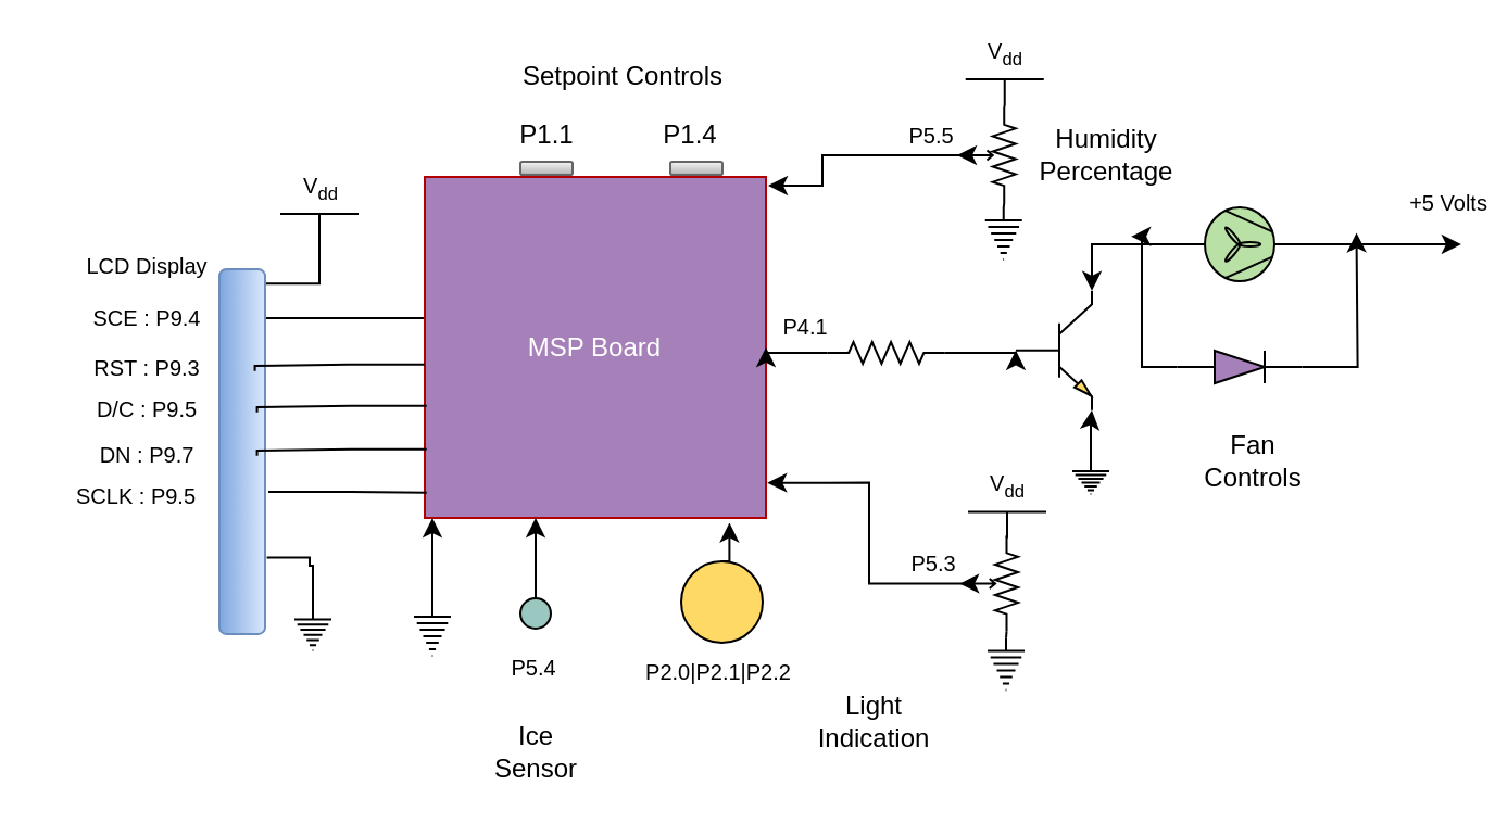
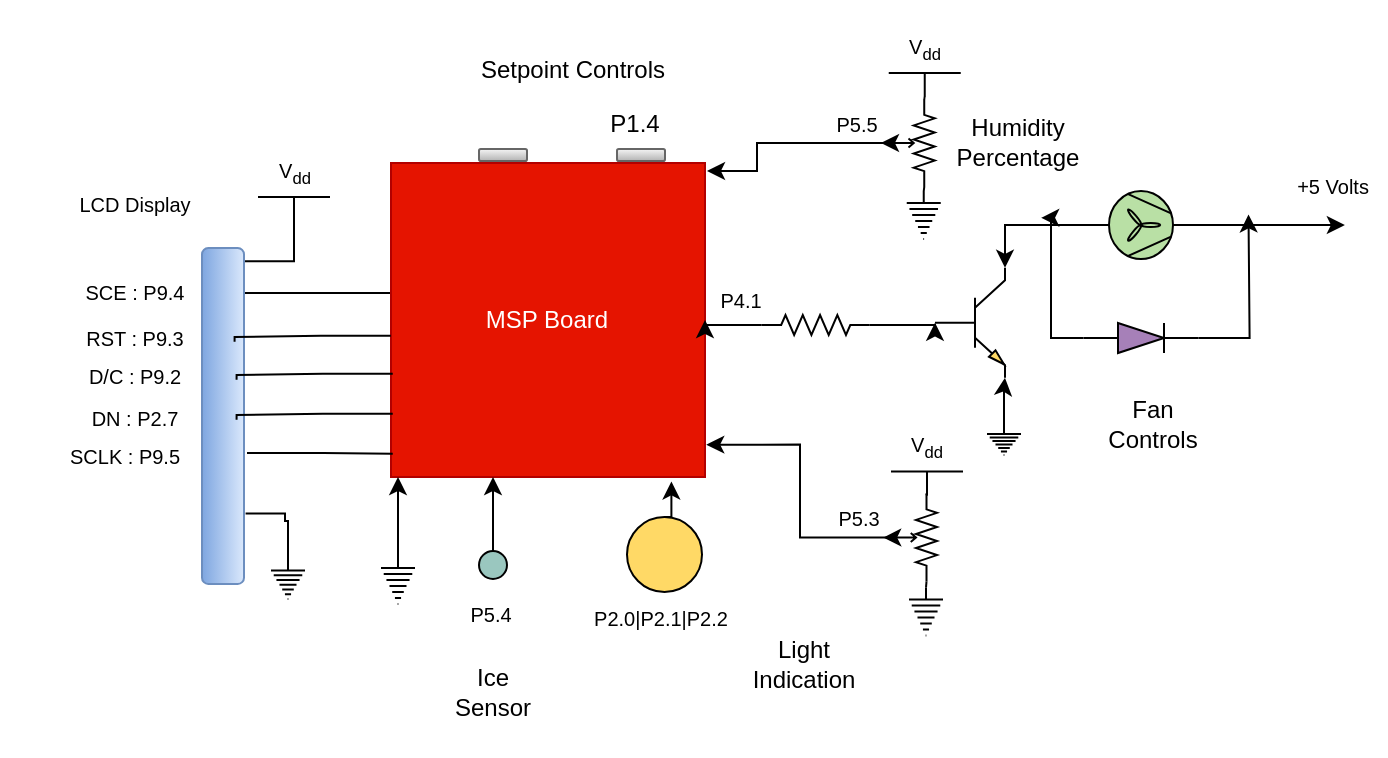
  <mxCell id="0" />
  <mxCell id="1" parent="0" />
  <mxCell id="2" style="edgeStyle=orthogonalEdgeStyle;rounded=0;orthogonalLoop=1;jettySize=auto;html=1;exitX=0;exitY=0.25;exitDx=0;exitDy=0;fontSize=10;endArrow=none;endFill=0;startSize=4;endSize=9;entryX=0.173;entryY=0.037;entryDx=0;entryDy=0;entryPerimeter=0;" parent="1" edge="1"><mxGeometry relative="1" as="geometry"><mxPoint x="117.945" y="149.564" as="targetPoint" /><mxPoint x="195" y="151" as="sourcePoint" /><Array as="points"><mxPoint x="195" y="146" /><mxPoint x="118" y="146" /></Array></mxGeometry></mxCell>
- <mxCell id="3" value="MSP Board" style="whiteSpace=wrap;html=1;aspect=fixed;fillColor=#a680b8;fontColor=#ffffff;strokeColor=#B20000;" parent="1" vertex="1"><mxGeometry x="195" y="81" width="157" height="157" as="geometry" /></mxCell>
+ <mxCell id="3" value="MSP Board" style="whiteSpace=wrap;html=1;aspect=fixed;fillColor=#e51400;fontColor=#ffffff;strokeColor=#B20000;" parent="1" vertex="1"><mxGeometry x="195" y="81" width="157" height="157" as="geometry" /></mxCell>
  <mxCell id="4" value="" style="rounded=1;whiteSpace=wrap;html=1;rotation=0;fillColor=#f5f5f5;strokeColor=#666666;gradientColor=#b3b3b3;" parent="1" vertex="1"><mxGeometry x="308" y="74" width="24" height="6" as="geometry" /></mxCell>
- <mxCell id="5" value="P1.1" style="text;html=1;align=center;verticalAlign=middle;resizable=0;points=[];autosize=1;strokeColor=none;fillColor=none;" parent="1" vertex="1"><mxGeometry x="227" y="50" width="48" height="24" as="geometry" /></mxCell>
  <mxCell id="6" style="edgeStyle=orthogonalEdgeStyle;rounded=0;orthogonalLoop=1;jettySize=auto;html=1;exitX=1;exitY=0.25;exitDx=0;exitDy=0;exitPerimeter=0;entryX=0.5;entryY=0;entryDx=0;entryDy=0;entryPerimeter=0;endArrow=none;endFill=0;" parent="1" source="10" target="11" edge="1"><mxGeometry relative="1" as="geometry" /></mxCell>
  <mxCell id="7" style="edgeStyle=orthogonalEdgeStyle;rounded=0;orthogonalLoop=1;jettySize=auto;html=1;exitX=0.5;exitY=1;exitDx=0;exitDy=0;exitPerimeter=0;entryX=0.988;entryY=0.932;entryDx=0;entryDy=0;entryPerimeter=0;fontSize=10;" parent="1" source="10" edge="1"><mxGeometry relative="1" as="geometry"><mxPoint x="440.01" y="70.46" as="targetPoint" /></mxGeometry></mxCell>
  <mxCell id="8" value="P5.5" style="edgeLabel;html=1;align=center;verticalAlign=middle;resizable=0;points=[];fontSize=10;" parent="7" connectable="0" vertex="1"><mxGeometry x="0.167" y="-1" relative="1" as="geometry"><mxPoint x="-14" y="-9" as="offset" /></mxGeometry></mxCell>
  <mxCell id="9" value="" style="edgeStyle=orthogonalEdgeStyle;rounded=0;orthogonalLoop=1;jettySize=auto;html=1;" edge="1" parent="1" source="10"><mxGeometry relative="1" as="geometry"><mxPoint x="353" y="85" as="targetPoint" /><Array as="points"><mxPoint x="378" y="71" /><mxPoint x="378" y="85" /><mxPoint x="353" y="85" /></Array></mxGeometry></mxCell>
  <mxCell id="10" value="" style="pointerEvents=1;verticalLabelPosition=bottom;shadow=0;dashed=0;align=center;html=1;verticalAlign=top;shape=mxgraph.electrical.resistors.potentiometer_2;rotation=90;" parent="1" vertex="1"><mxGeometry x="434.37" y="60.5" width="44" height="21" as="geometry" /></mxCell>
  <mxCell id="11" value="" style="pointerEvents=1;verticalLabelPosition=bottom;shadow=0;dashed=0;align=center;html=1;verticalAlign=top;shape=mxgraph.electrical.signal_sources.protective_earth;" parent="1" vertex="1"><mxGeometry x="452.87" y="95" width="17" height="24" as="geometry" /></mxCell>
  <mxCell id="12" style="edgeStyle=orthogonalEdgeStyle;rounded=0;orthogonalLoop=1;jettySize=auto;html=1;exitX=0.5;exitY=0;exitDx=0;exitDy=0;exitPerimeter=0;entryX=0;entryY=0.25;entryDx=0;entryDy=0;entryPerimeter=0;fontSize=10;endArrow=none;endFill=0;" parent="1" source="13" target="10" edge="1"><mxGeometry relative="1" as="geometry" /></mxCell>
  <mxCell id="13" value="&lt;font style=&quot;font-size: 10px;&quot;&gt;V&lt;sub&gt;dd&lt;/sub&gt;&lt;/font&gt;" style="verticalLabelPosition=top;verticalAlign=bottom;shape=mxgraph.electrical.signal_sources.vdd;shadow=0;dashed=0;align=center;strokeWidth=1;fontSize=24;html=1;flipV=1;" parent="1" vertex="1"><mxGeometry x="443.87" y="36" width="36" height="12" as="geometry" /></mxCell>
  <mxCell id="14" value="" style="rounded=1;whiteSpace=wrap;html=1;fontSize=10;rotation=90;fillColor=#dae8fc;gradientColor=#7ea6e0;strokeColor=#6c8ebf;" parent="1" vertex="1"><mxGeometry x="27" y="197" width="168" height="21" as="geometry" /></mxCell>
- <mxCell id="15" value="LCD Display" style="text;html=1;align=center;verticalAlign=middle;resizable=0;points=[];autosize=1;strokeColor=none;fillColor=none;fontSize=10;" parent="1" vertex="1"><mxGeometry x="25" y="110" width="84" height="24" as="geometry" /></mxCell>
+ <mxCell id="15" value="LCD Display" style="text;html=1;align=center;verticalAlign=middle;resizable=0;points=[];autosize=1;strokeColor=none;fillColor=none;fontSize=10;" parent="1" vertex="1"><mxGeometry x="25" y="90" width="84" height="24" as="geometry" /></mxCell>
  <mxCell id="16" style="edgeStyle=orthogonalEdgeStyle;rounded=0;orthogonalLoop=1;jettySize=auto;html=1;exitX=-0.029;exitY=0.494;exitDx=0;exitDy=0;fontSize=10;endArrow=none;endFill=0;startSize=4;endSize=9;exitPerimeter=0;entryX=0.374;entryY=0.114;entryDx=0;entryDy=0;entryPerimeter=0;" parent="1" edge="1"><mxGeometry relative="1" as="geometry"><mxPoint x="116.79" y="170.332" as="targetPoint" /><mxPoint x="194.868" y="167.352" as="sourcePoint" /><Array as="points"><mxPoint x="160" y="167" /><mxPoint x="117" y="168" /></Array></mxGeometry></mxCell>
  <mxCell id="17" style="edgeStyle=orthogonalEdgeStyle;rounded=0;orthogonalLoop=1;jettySize=auto;html=1;exitX=-0.029;exitY=0.494;exitDx=0;exitDy=0;fontSize=10;endArrow=none;endFill=0;startSize=4;endSize=9;exitPerimeter=0;entryX=0.374;entryY=0.114;entryDx=0;entryDy=0;entryPerimeter=0;" parent="1" edge="1"><mxGeometry relative="1" as="geometry"><mxPoint x="117.79" y="189.332" as="targetPoint" /><mxPoint x="195.868" y="186.352" as="sourcePoint" /><Array as="points"><mxPoint x="161" y="186" /><mxPoint x="118" y="187" /></Array></mxGeometry></mxCell>
  <mxCell id="18" style="edgeStyle=orthogonalEdgeStyle;rounded=0;orthogonalLoop=1;jettySize=auto;html=1;exitX=-0.029;exitY=0.494;exitDx=0;exitDy=0;fontSize=10;endArrow=none;endFill=0;startSize=4;endSize=9;exitPerimeter=0;entryX=0.374;entryY=0.114;entryDx=0;entryDy=0;entryPerimeter=0;" parent="1" edge="1"><mxGeometry relative="1" as="geometry"><mxPoint x="117.79" y="209.332" as="targetPoint" /><mxPoint x="195.868" y="206.352" as="sourcePoint" /><Array as="points"><mxPoint x="161" y="206" /><mxPoint x="118" y="207" /></Array></mxGeometry></mxCell>
  <mxCell id="19" style="edgeStyle=orthogonalEdgeStyle;rounded=0;orthogonalLoop=1;jettySize=auto;html=1;exitX=-0.029;exitY=0.494;exitDx=0;exitDy=0;fontSize=10;endArrow=none;endFill=0;startSize=4;endSize=9;exitPerimeter=0;" parent="1" edge="1"><mxGeometry relative="1" as="geometry"><mxPoint x="123" y="226" as="targetPoint" /><mxPoint x="195.868" y="226.352" as="sourcePoint" /><Array as="points"><mxPoint x="161" y="226" /><mxPoint x="118" y="227" /></Array></mxGeometry></mxCell>
  <mxCell id="20" style="edgeStyle=orthogonalEdgeStyle;rounded=0;orthogonalLoop=1;jettySize=auto;html=1;entryX=0.79;entryY=-0.038;entryDx=0;entryDy=0;entryPerimeter=0;fontSize=10;endArrow=none;endFill=0;startSize=4;endSize=9;" parent="1" source="21" target="14" edge="1"><mxGeometry relative="1" as="geometry"><Array as="points"><mxPoint x="143" y="260" /><mxPoint x="142" y="260" /><mxPoint x="142" y="256" /></Array></mxGeometry></mxCell>
  <mxCell id="21" value="" style="pointerEvents=1;verticalLabelPosition=bottom;shadow=0;dashed=0;align=center;html=1;verticalAlign=top;shape=mxgraph.electrical.signal_sources.protective_earth;" parent="1" vertex="1"><mxGeometry x="135" y="280" width="17" height="19" as="geometry" /></mxCell>
  <mxCell id="22" style="edgeStyle=orthogonalEdgeStyle;rounded=0;orthogonalLoop=1;jettySize=auto;html=1;exitX=0.5;exitY=0;exitDx=0;exitDy=0;exitPerimeter=0;entryX=0.105;entryY=-0.024;entryDx=0;entryDy=0;entryPerimeter=0;fontSize=10;endArrow=none;endFill=0;startSize=4;endSize=9;" parent="1" edge="1"><mxGeometry relative="1" as="geometry"><mxPoint x="146.5" y="99" as="sourcePoint" /><mxPoint x="122.004" y="130.14" as="targetPoint" /><Array as="points"><mxPoint x="147" y="99" /><mxPoint x="147" y="130" /></Array></mxGeometry></mxCell>
  <mxCell id="23" value="&lt;font style=&quot;font-size: 10px;&quot;&gt;V&lt;sub&gt;dd&lt;/sub&gt;&lt;/font&gt;" style="verticalLabelPosition=top;verticalAlign=bottom;shape=mxgraph.electrical.signal_sources.vdd;shadow=0;dashed=0;align=center;strokeWidth=1;fontSize=24;html=1;flipV=1;rotation=0;" parent="1" vertex="1"><mxGeometry x="128.5" y="98" width="36" height="12" as="geometry" /></mxCell>
  <mxCell id="24" value="SCE : P9.4" style="text;html=1;align=center;verticalAlign=middle;resizable=0;points=[];autosize=1;strokeColor=none;fillColor=none;fontSize=10;" parent="1" vertex="1"><mxGeometry x="31" y="134" width="72" height="24" as="geometry" /></mxCell>
  <mxCell id="25" value="RST : P9.3" style="text;html=1;align=center;verticalAlign=middle;resizable=0;points=[];autosize=1;strokeColor=none;fillColor=none;fontSize=10;" parent="1" vertex="1"><mxGeometry x="31" y="157" width="72" height="24" as="geometry" /></mxCell>
- <mxCell id="26" value="D/C : P9.5" style="text;html=1;align=center;verticalAlign=middle;resizable=0;points=[];autosize=1;strokeColor=none;fillColor=none;fontSize=10;" parent="1" vertex="1"><mxGeometry x="31" y="176" width="72" height="24" as="geometry" /></mxCell>
- <mxCell id="27" value="DN : P9.7" style="text;html=1;align=center;verticalAlign=middle;resizable=0;points=[];autosize=1;strokeColor=none;fillColor=none;fontSize=10;" parent="1" vertex="1"><mxGeometry x="31" y="197" width="72" height="24" as="geometry" /></mxCell>
+ <mxCell id="26" value="D/C : P9.2" style="text;html=1;align=center;verticalAlign=middle;resizable=0;points=[];autosize=1;strokeColor=none;fillColor=none;fontSize=10;" parent="1" vertex="1"><mxGeometry x="31" y="176" width="72" height="24" as="geometry" /></mxCell>
+ <mxCell id="27" value="DN : P2.7" style="text;html=1;align=center;verticalAlign=middle;resizable=0;points=[];autosize=1;strokeColor=none;fillColor=none;fontSize=10;" parent="1" vertex="1"><mxGeometry x="31" y="197" width="72" height="24" as="geometry" /></mxCell>
  <mxCell id="28" value="SCLK : P9.5" style="text;html=1;align=center;verticalAlign=middle;resizable=0;points=[];autosize=1;strokeColor=none;fillColor=none;fontSize=10;" parent="1" vertex="1"><mxGeometry x="20" y="216" width="84" height="24" as="geometry" /></mxCell>
  <mxCell id="29" value="" style="edgeStyle=orthogonalEdgeStyle;rounded=0;orthogonalLoop=1;jettySize=auto;html=1;" edge="1" parent="1" source="30" target="3"><mxGeometry relative="1" as="geometry"><Array as="points"><mxPoint x="206" y="287" /></Array></mxGeometry></mxCell>
  <mxCell id="30" value="" style="pointerEvents=1;verticalLabelPosition=bottom;shadow=0;dashed=0;align=center;html=1;verticalAlign=top;shape=mxgraph.electrical.signal_sources.protective_earth;" parent="1" vertex="1"><mxGeometry x="190" y="277.5" width="17" height="24" as="geometry" /></mxCell>
  <mxCell id="31" value="" style="rounded=1;whiteSpace=wrap;html=1;rotation=0;fillColor=#f5f5f5;strokeColor=#666666;gradientColor=#b3b3b3;" vertex="1" parent="1"><mxGeometry x="239" y="74" width="24" height="6" as="geometry" /></mxCell>
  <mxCell id="32" value="P1.4" style="text;html=1;align=center;verticalAlign=middle;resizable=0;points=[];autosize=1;strokeColor=none;fillColor=none;" vertex="1" parent="1"><mxGeometry x="295" y="49" width="43" height="26" as="geometry" /></mxCell>
  <mxCell id="33" style="edgeStyle=orthogonalEdgeStyle;rounded=0;orthogonalLoop=1;jettySize=auto;html=1;exitX=1;exitY=0.25;exitDx=0;exitDy=0;exitPerimeter=0;entryX=0.5;entryY=0;entryDx=0;entryDy=0;entryPerimeter=0;endArrow=none;endFill=0;" edge="1" parent="1" source="37" target="38"><mxGeometry relative="1" as="geometry" /></mxCell>
  <mxCell id="34" style="edgeStyle=orthogonalEdgeStyle;rounded=0;orthogonalLoop=1;jettySize=auto;html=1;exitX=0.5;exitY=1;exitDx=0;exitDy=0;exitPerimeter=0;entryX=0.988;entryY=0.932;entryDx=0;entryDy=0;entryPerimeter=0;fontSize=10;" edge="1" parent="1" source="37"><mxGeometry relative="1" as="geometry"><mxPoint x="441.14" y="267.71" as="targetPoint" /></mxGeometry></mxCell>
  <mxCell id="35" value="P5.3" style="edgeLabel;html=1;align=center;verticalAlign=middle;resizable=0;points=[];fontSize=10;" connectable="0" vertex="1" parent="34"><mxGeometry x="0.167" y="-1" relative="1" as="geometry"><mxPoint x="-14" y="-9" as="offset" /></mxGeometry></mxCell>
  <mxCell id="36" style="edgeStyle=orthogonalEdgeStyle;rounded=0;orthogonalLoop=1;jettySize=auto;html=1;entryX=1.004;entryY=0.897;entryDx=0;entryDy=0;entryPerimeter=0;" edge="1" parent="1" source="37" target="3"><mxGeometry relative="1" as="geometry" /></mxCell>
  <mxCell id="37" value="" style="pointerEvents=1;verticalLabelPosition=bottom;shadow=0;dashed=0;align=center;html=1;verticalAlign=top;shape=mxgraph.electrical.resistors.potentiometer_2;rotation=90;" vertex="1" parent="1"><mxGeometry x="435.5" y="257.75" width="44" height="21" as="geometry" /></mxCell>
  <mxCell id="38" value="" style="pointerEvents=1;verticalLabelPosition=bottom;shadow=0;dashed=0;align=center;html=1;verticalAlign=top;shape=mxgraph.electrical.signal_sources.protective_earth;" vertex="1" parent="1"><mxGeometry x="454" y="293.25" width="17" height="24" as="geometry" /></mxCell>
  <mxCell id="39" style="edgeStyle=orthogonalEdgeStyle;rounded=0;orthogonalLoop=1;jettySize=auto;html=1;exitX=0.5;exitY=0;exitDx=0;exitDy=0;exitPerimeter=0;entryX=0;entryY=0.25;entryDx=0;entryDy=0;entryPerimeter=0;fontSize=10;endArrow=none;endFill=0;" edge="1" parent="1" source="40" target="37"><mxGeometry relative="1" as="geometry" /></mxCell>
  <mxCell id="40" value="&lt;font style=&quot;font-size: 10px;&quot;&gt;V&lt;sub&gt;dd&lt;/sub&gt;&lt;/font&gt;" style="verticalLabelPosition=top;verticalAlign=bottom;shape=mxgraph.electrical.signal_sources.vdd;shadow=0;dashed=0;align=center;strokeWidth=1;fontSize=24;html=1;flipV=1;" vertex="1" parent="1"><mxGeometry x="445" y="235.25" width="36" height="12" as="geometry" /></mxCell>
  <mxCell id="41" value="Setpoint Controls" style="text;html=1;strokeColor=none;fillColor=none;align=center;verticalAlign=middle;whiteSpace=wrap;rounded=0;" vertex="1" parent="1"><mxGeometry x="227" y="20" width="119" height="30" as="geometry" /></mxCell>
  <mxCell id="42" value="" style="edgeStyle=orthogonalEdgeStyle;rounded=0;orthogonalLoop=1;jettySize=auto;html=1;" edge="1" parent="1" source="43" target="3"><mxGeometry relative="1" as="geometry"><Array as="points"><mxPoint x="246" y="255" /><mxPoint x="246" y="255" /></Array></mxGeometry></mxCell>
  <mxCell id="43" value="" style="ellipse;whiteSpace=wrap;html=1;aspect=fixed;fillColor=#9AC7BF;" vertex="1" parent="1"><mxGeometry x="239" y="275" width="14" height="14" as="geometry" /></mxCell>
  <mxCell id="44" value="Ice Sensor" style="text;html=1;strokeColor=none;fillColor=none;align=center;verticalAlign=middle;whiteSpace=wrap;rounded=0;" vertex="1" parent="1"><mxGeometry x="220.5" y="334" width="51" height="23" as="geometry" /></mxCell>
  <mxCell id="45" value="Humidity Percentage" style="text;html=1;strokeColor=none;fillColor=none;align=center;verticalAlign=middle;whiteSpace=wrap;rounded=0;" vertex="1" parent="1"><mxGeometry x="476.87" y="56" width="64.13" height="30" as="geometry" /></mxCell>
  <mxCell id="46" style="edgeStyle=orthogonalEdgeStyle;rounded=0;orthogonalLoop=1;jettySize=auto;html=1;exitX=0.5;exitY=0;exitDx=0;exitDy=0;entryX=0.893;entryY=1.014;entryDx=0;entryDy=0;entryPerimeter=0;" edge="1" parent="1" source="47" target="3"><mxGeometry relative="1" as="geometry" /></mxCell>
  <mxCell id="47" value="" style="ellipse;whiteSpace=wrap;html=1;aspect=fixed;fillColor=#FFD966;" vertex="1" parent="1"><mxGeometry x="313" y="258" width="37.5" height="37.5" as="geometry" /></mxCell>
  <mxCell id="48" value="Light Indication" style="text;html=1;strokeColor=none;fillColor=none;align=center;verticalAlign=middle;whiteSpace=wrap;rounded=0;" vertex="1" parent="1"><mxGeometry x="373" y="320" width="58" height="23" as="geometry" /></mxCell>
  <mxCell id="49" value="P2.0|P2.1|P2.2" style="edgeLabel;html=1;align=center;verticalAlign=middle;resizable=0;points=[];fontSize=10;" connectable="0" vertex="1" parent="1"><mxGeometry x="320.001" y="306" as="geometry"><mxPoint x="9" y="2" as="offset" /></mxGeometry></mxCell>
  <mxCell id="50" value="P5.4" style="edgeLabel;html=1;align=center;verticalAlign=middle;resizable=0;points=[];fontSize=10;" connectable="0" vertex="1" parent="1"><mxGeometry x="242.002" y="309.996" as="geometry"><mxPoint x="2" y="-3" as="offset" /></mxGeometry></mxCell>
  <mxCell id="51" style="edgeStyle=orthogonalEdgeStyle;rounded=0;orthogonalLoop=1;jettySize=auto;html=1;exitX=1;exitY=0.5;exitDx=0;exitDy=0;exitPerimeter=0;entryX=0;entryY=0.5;entryDx=0;entryDy=0;entryPerimeter=0;" edge="1" parent="1" source="53" target="54"><mxGeometry relative="1" as="geometry" /></mxCell>
  <mxCell id="52" style="edgeStyle=orthogonalEdgeStyle;rounded=0;orthogonalLoop=1;jettySize=auto;html=1;exitX=0;exitY=0.5;exitDx=0;exitDy=0;exitPerimeter=0;entryX=1;entryY=0.5;entryDx=0;entryDy=0;" edge="1" parent="1" source="53" target="3"><mxGeometry relative="1" as="geometry" /></mxCell>
  <mxCell id="53" value="" style="pointerEvents=1;verticalLabelPosition=bottom;shadow=0;dashed=0;align=center;html=1;verticalAlign=top;shape=mxgraph.electrical.resistors.resistor_2;fillColor=#FFD966;" vertex="1" parent="1"><mxGeometry x="380.37" y="157" width="54" height="10" as="geometry" /></mxCell>
  <mxCell id="54" value="" style="verticalLabelPosition=bottom;shadow=0;dashed=0;align=center;html=1;verticalAlign=top;shape=mxgraph.electrical.transistors.npn_transistor_5;fillColor=#FFD966;" vertex="1" parent="1"><mxGeometry x="467" y="132.75" width="35" height="56.25" as="geometry" /></mxCell>
  <mxCell id="55" style="edgeStyle=orthogonalEdgeStyle;rounded=0;orthogonalLoop=1;jettySize=auto;html=1;entryX=1;entryY=1;entryDx=0;entryDy=0;entryPerimeter=0;" edge="1" parent="1" source="56" target="54"><mxGeometry relative="1" as="geometry" /></mxCell>
  <mxCell id="56" value="" style="pointerEvents=1;verticalLabelPosition=bottom;shadow=0;dashed=0;align=center;html=1;verticalAlign=top;shape=mxgraph.electrical.signal_sources.protective_earth;" vertex="1" parent="1"><mxGeometry x="493" y="213" width="17" height="14" as="geometry" /></mxCell>
  <mxCell id="57" value="P4.1" style="edgeLabel;html=1;align=center;verticalAlign=middle;resizable=0;points=[];fontSize=10;" connectable="0" vertex="1" parent="1"><mxGeometry x="366.004" y="157.001" as="geometry"><mxPoint x="3" y="-8" as="offset" /></mxGeometry></mxCell>
  <mxCell id="58" style="edgeStyle=orthogonalEdgeStyle;rounded=0;orthogonalLoop=1;jettySize=auto;html=1;exitX=0;exitY=0.5;exitDx=0;exitDy=0;exitPerimeter=0;" edge="1" parent="1" source="60"><mxGeometry relative="1" as="geometry"><mxPoint x="520.097" y="108.409" as="targetPoint" /><Array as="points"><mxPoint x="525" y="169" /><mxPoint x="525" y="108" /></Array></mxGeometry></mxCell>
  <mxCell id="59" style="edgeStyle=orthogonalEdgeStyle;rounded=0;orthogonalLoop=1;jettySize=auto;html=1;exitX=1;exitY=0.5;exitDx=0;exitDy=0;exitPerimeter=0;" edge="1" parent="1" source="60"><mxGeometry relative="1" as="geometry"><mxPoint x="623.753" y="106.688" as="targetPoint" /></mxGeometry></mxCell>
  <mxCell id="60" value="" style="pointerEvents=1;fillColor=#A680B8;verticalLabelPosition=bottom;shadow=0;dashed=0;align=center;html=1;verticalAlign=top;shape=mxgraph.electrical.diodes.diode;rotation=0;" vertex="1" parent="1"><mxGeometry x="541.25" y="161" width="57.5" height="15" as="geometry" /></mxCell>
  <mxCell id="61" style="edgeStyle=orthogonalEdgeStyle;rounded=0;orthogonalLoop=1;jettySize=auto;html=1;entryX=1;entryY=0;entryDx=0;entryDy=0;entryPerimeter=0;" edge="1" parent="1" source="63" target="54"><mxGeometry relative="1" as="geometry" /></mxCell>
  <mxCell id="62" style="edgeStyle=orthogonalEdgeStyle;rounded=0;orthogonalLoop=1;jettySize=auto;html=1;" edge="1" parent="1" source="63"><mxGeometry relative="1" as="geometry"><mxPoint x="671.925" y="112" as="targetPoint" /></mxGeometry></mxCell>
  <mxCell id="63" value="" style="verticalLabelPosition=bottom;outlineConnect=0;align=center;dashed=0;html=1;verticalAlign=top;shape=mxgraph.pid2misc.fan;fanType=common;fillColor=#B9E0A5;" vertex="1" parent="1"><mxGeometry x="554" y="95" width="32" height="34" as="geometry" /></mxCell>
  <mxCell id="64" value="+5 Volts" style="edgeLabel;html=1;align=center;verticalAlign=middle;resizable=0;points=[];fontSize=10;" connectable="0" vertex="1" parent="1"><mxGeometry x="426.004" y="62.001" as="geometry"><mxPoint x="239" y="30" as="offset" /></mxGeometry></mxCell>
  <mxCell id="65" value="Fan Controls" style="text;html=1;strokeColor=none;fillColor=none;align=center;verticalAlign=middle;whiteSpace=wrap;rounded=0;" vertex="1" parent="1"><mxGeometry x="549" y="197" width="54.5" height="30" as="geometry" /></mxCell>
